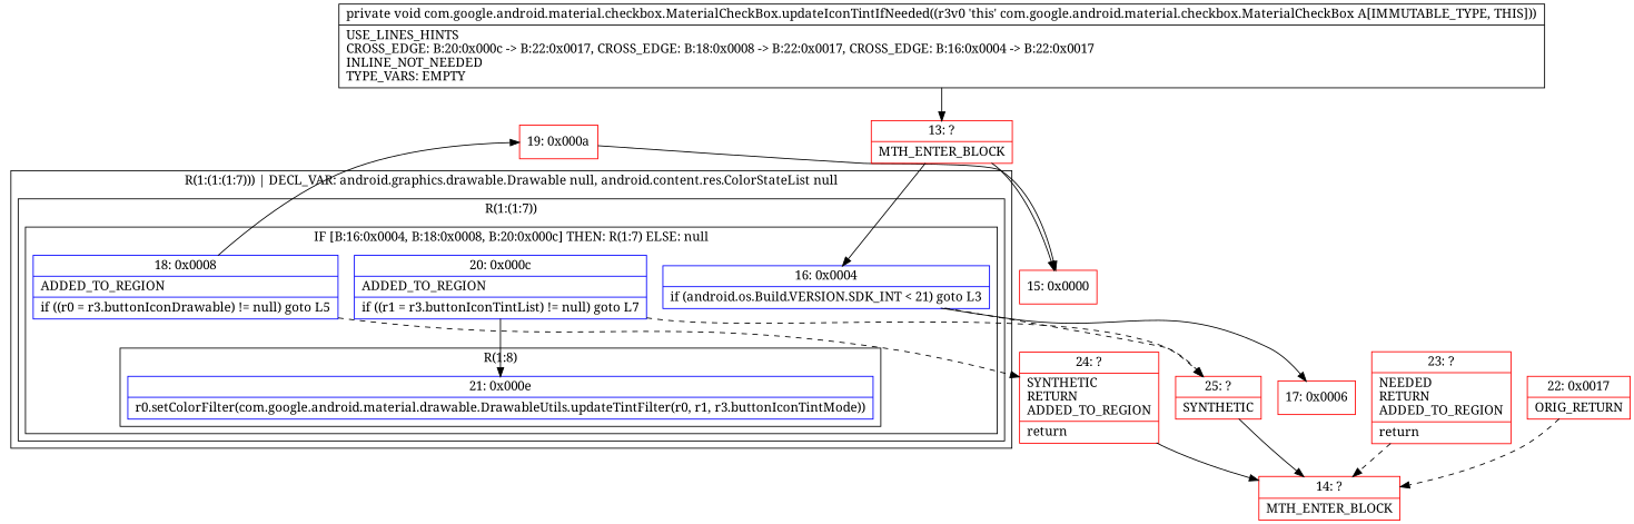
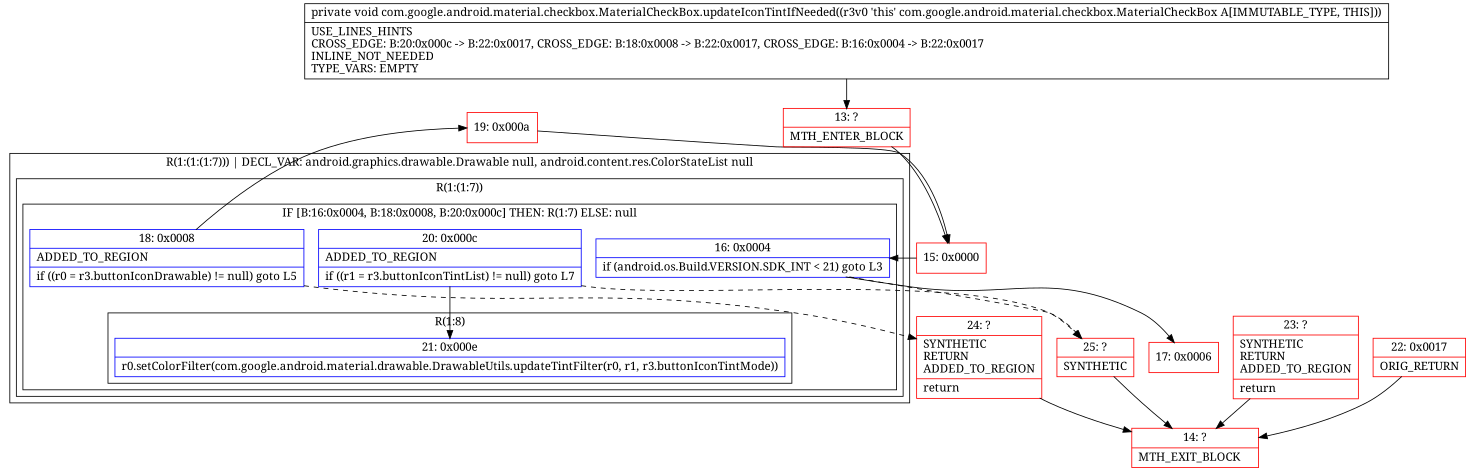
  digraph {
    fontname="Noto Serif"
    node [color=red fontname="Noto Serif" shape=record]
    edge [fontname="Noto Serif"]
    n1 [color=blue label="{21\:\ 0x000e|r0.setColorFilter(com.google.android.material.drawable.DrawableUtils.updateTintFilter(r0, r1, r3.buttonIconTintMode))\l}"]
    n2 [color=blue label="{16\:\ 0x0004|if (android.os.Build.VERSION.SDK_INT \< 21) goto L3\l}"]
    n3 [color=blue label="{18\:\ 0x0008|ADDED_TO_REGION\l|if ((r0 = r3.buttonIconDrawable) != null) goto L5\l}"]
    n4 [color=blue label="{20\:\ 0x000c|ADDED_TO_REGION\l|if ((r1 = r3.buttonIconTintList) != null) goto L7\l}"]
    n5 [label="{17\:\ 0x0006}"]
    n6 [label="{25\:\ ?|SYNTHETIC\l}"]
    n7 [label="{19\:\ 0x000a}"]
    n8 [label="{24\:\ ?|SYNTHETIC\lRETURN\lADDED_TO_REGION\l|return\l}"]
-   n9 [label="{23\:\ ?|NEEDED\lRETURN\lADDED_TO_REGION\l|return\l}"]
-   n10 [label="{14\:\ ?|MTH_ENTER_BLOCK\l}"]
+   n9 [label="{23\:\ ?|SYNTHETIC\lRETURN\lADDED_TO_REGION\l|return\l}"]
+   n10 [label="{14\:\ ?|MTH_EXIT_BLOCK\l}"]
    n11 [label="{15\:\ 0x0000}"]
    n12 [label="{22\:\ 0x0017|ORIG_RETURN\l}"]
    n13 [label="{13\:\ ?|MTH_ENTER_BLOCK\l}"]
    n14 [label="{private void com.google.android.material.checkbox.MaterialCheckBox.updateIconTintIfNeeded((r3v0 'this' com.google.android.material.checkbox.MaterialCheckBox A[IMMUTABLE_TYPE, THIS]))  | USE_LINES_HINTS\lCROSS_EDGE: B:20:0x000c \-\> B:22:0x0017, CROSS_EDGE: B:18:0x0008 \-\> B:22:0x0017, CROSS_EDGE: B:16:0x0004 \-\> B:22:0x0017\lINLINE_NOT_NEEDED\lTYPE_VARS: EMPTY\l}" color=""]
    subgraph cluster_1 {
      label="R(1:(1:(1:7))) | DECL_VAR: android.graphics.drawable.Drawable null, android.content.res.ColorStateList null\l"
      subgraph cluster_2 {
        label="R(1:(1:7))"
        subgraph cluster_3 {
          label="IF [B:16:0x0004, B:18:0x0008, B:20:0x000c] THEN: R(1:7) ELSE: null"
          n2
          n3
          n4
          subgraph cluster_4 {
            label="R(1:8)"
            n1
          }
        }
      }
    }
    n2 -> n5
    n2 -> n6 [style=dashed]
    n3 -> n7
    n3 -> n8 [style=dashed]
    n4 -> n1
    n4 -> n6 [style=dashed]
    n6 -> n10
    n7 -> n11
    n8 -> n10
-   n9 -> n10 [style=dashed]
-   n13 -> n2
-   n12 -> n10 [style=dashed]
+   n9 -> n10
+   n11 -> n2
+   n12 -> n10
    n13 -> n11
    n14 -> n13
  }
